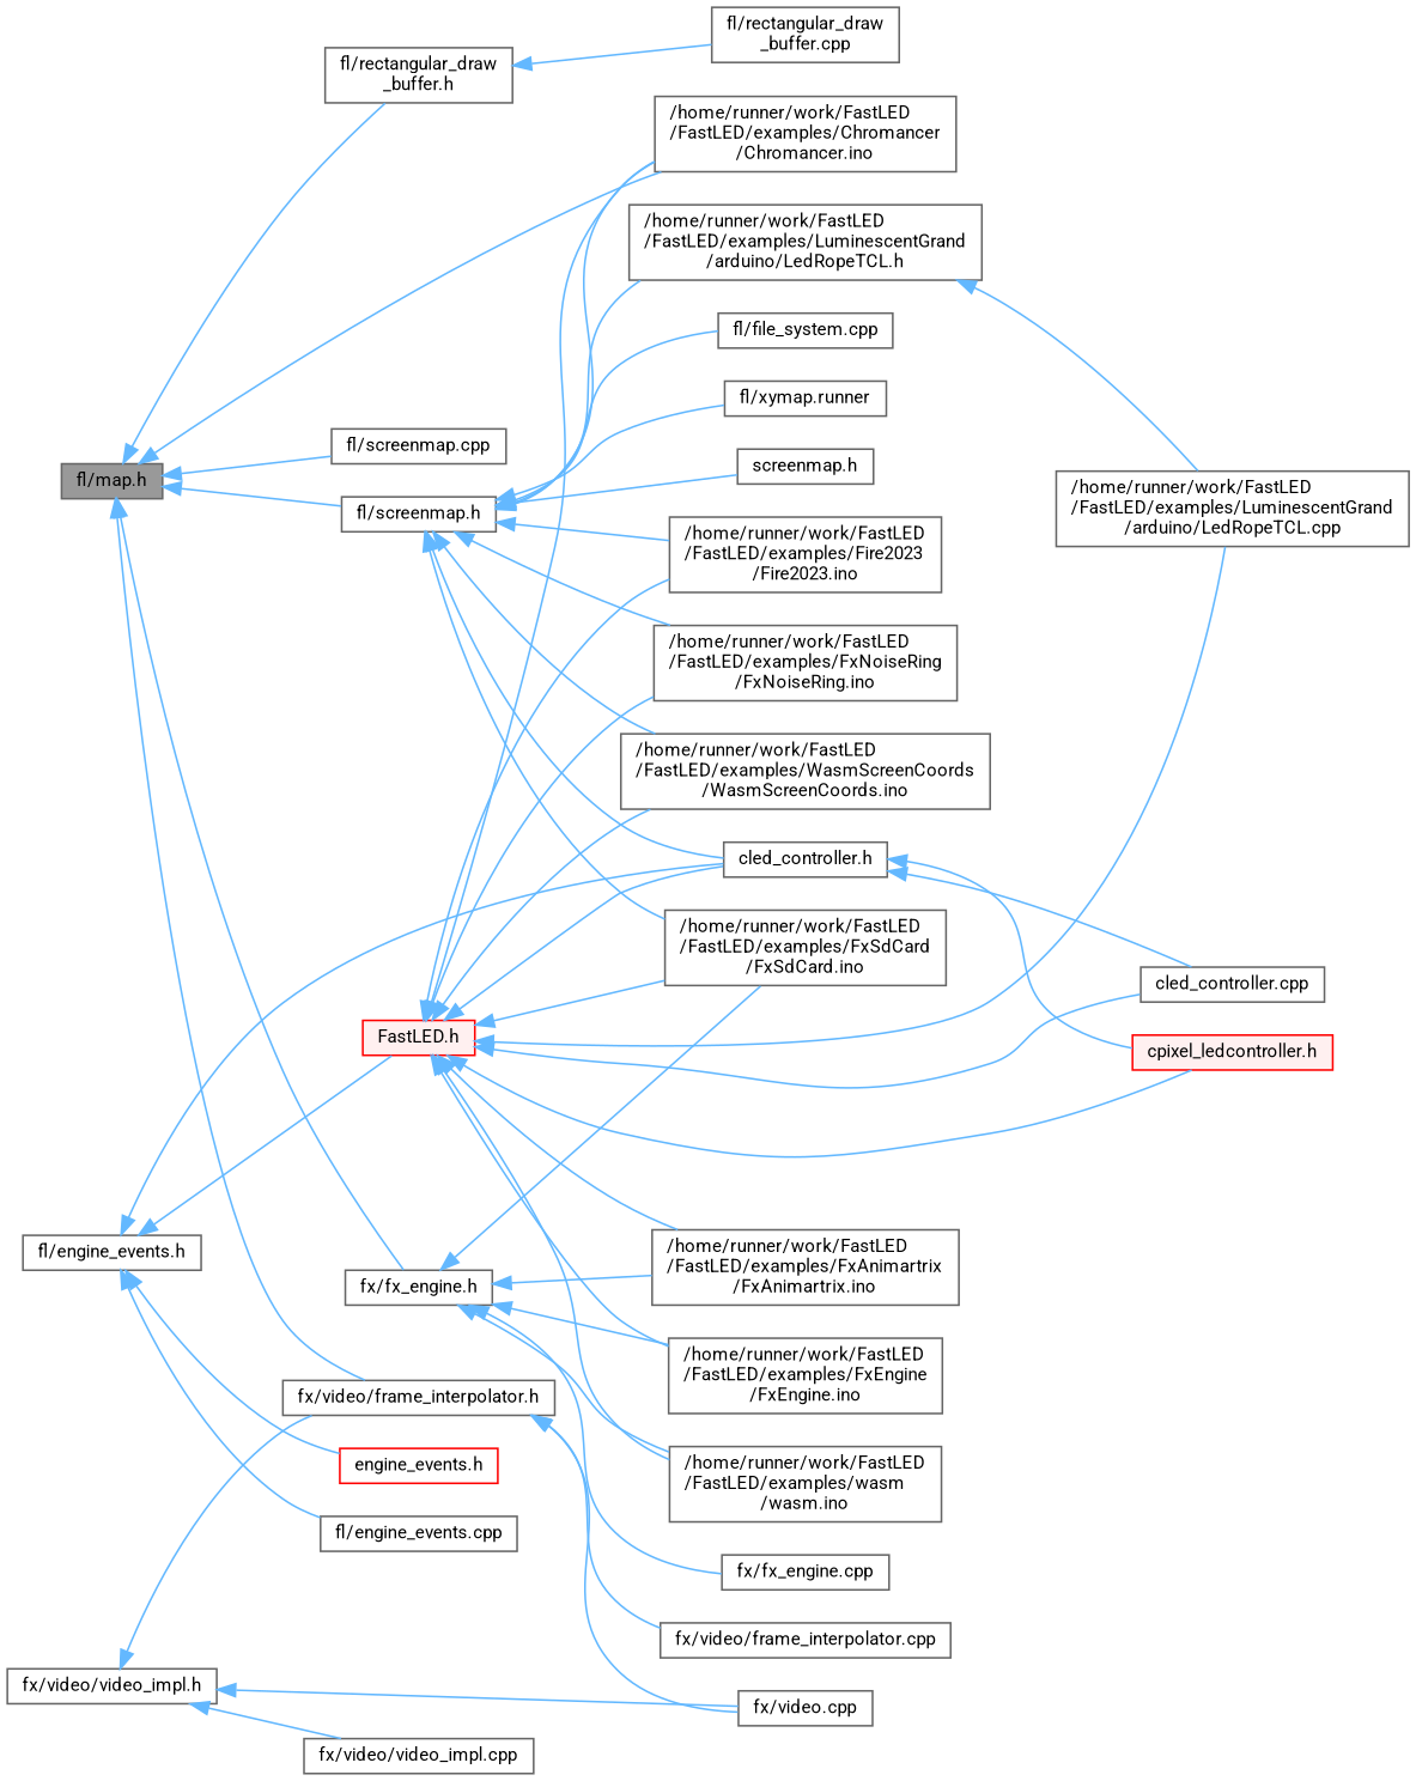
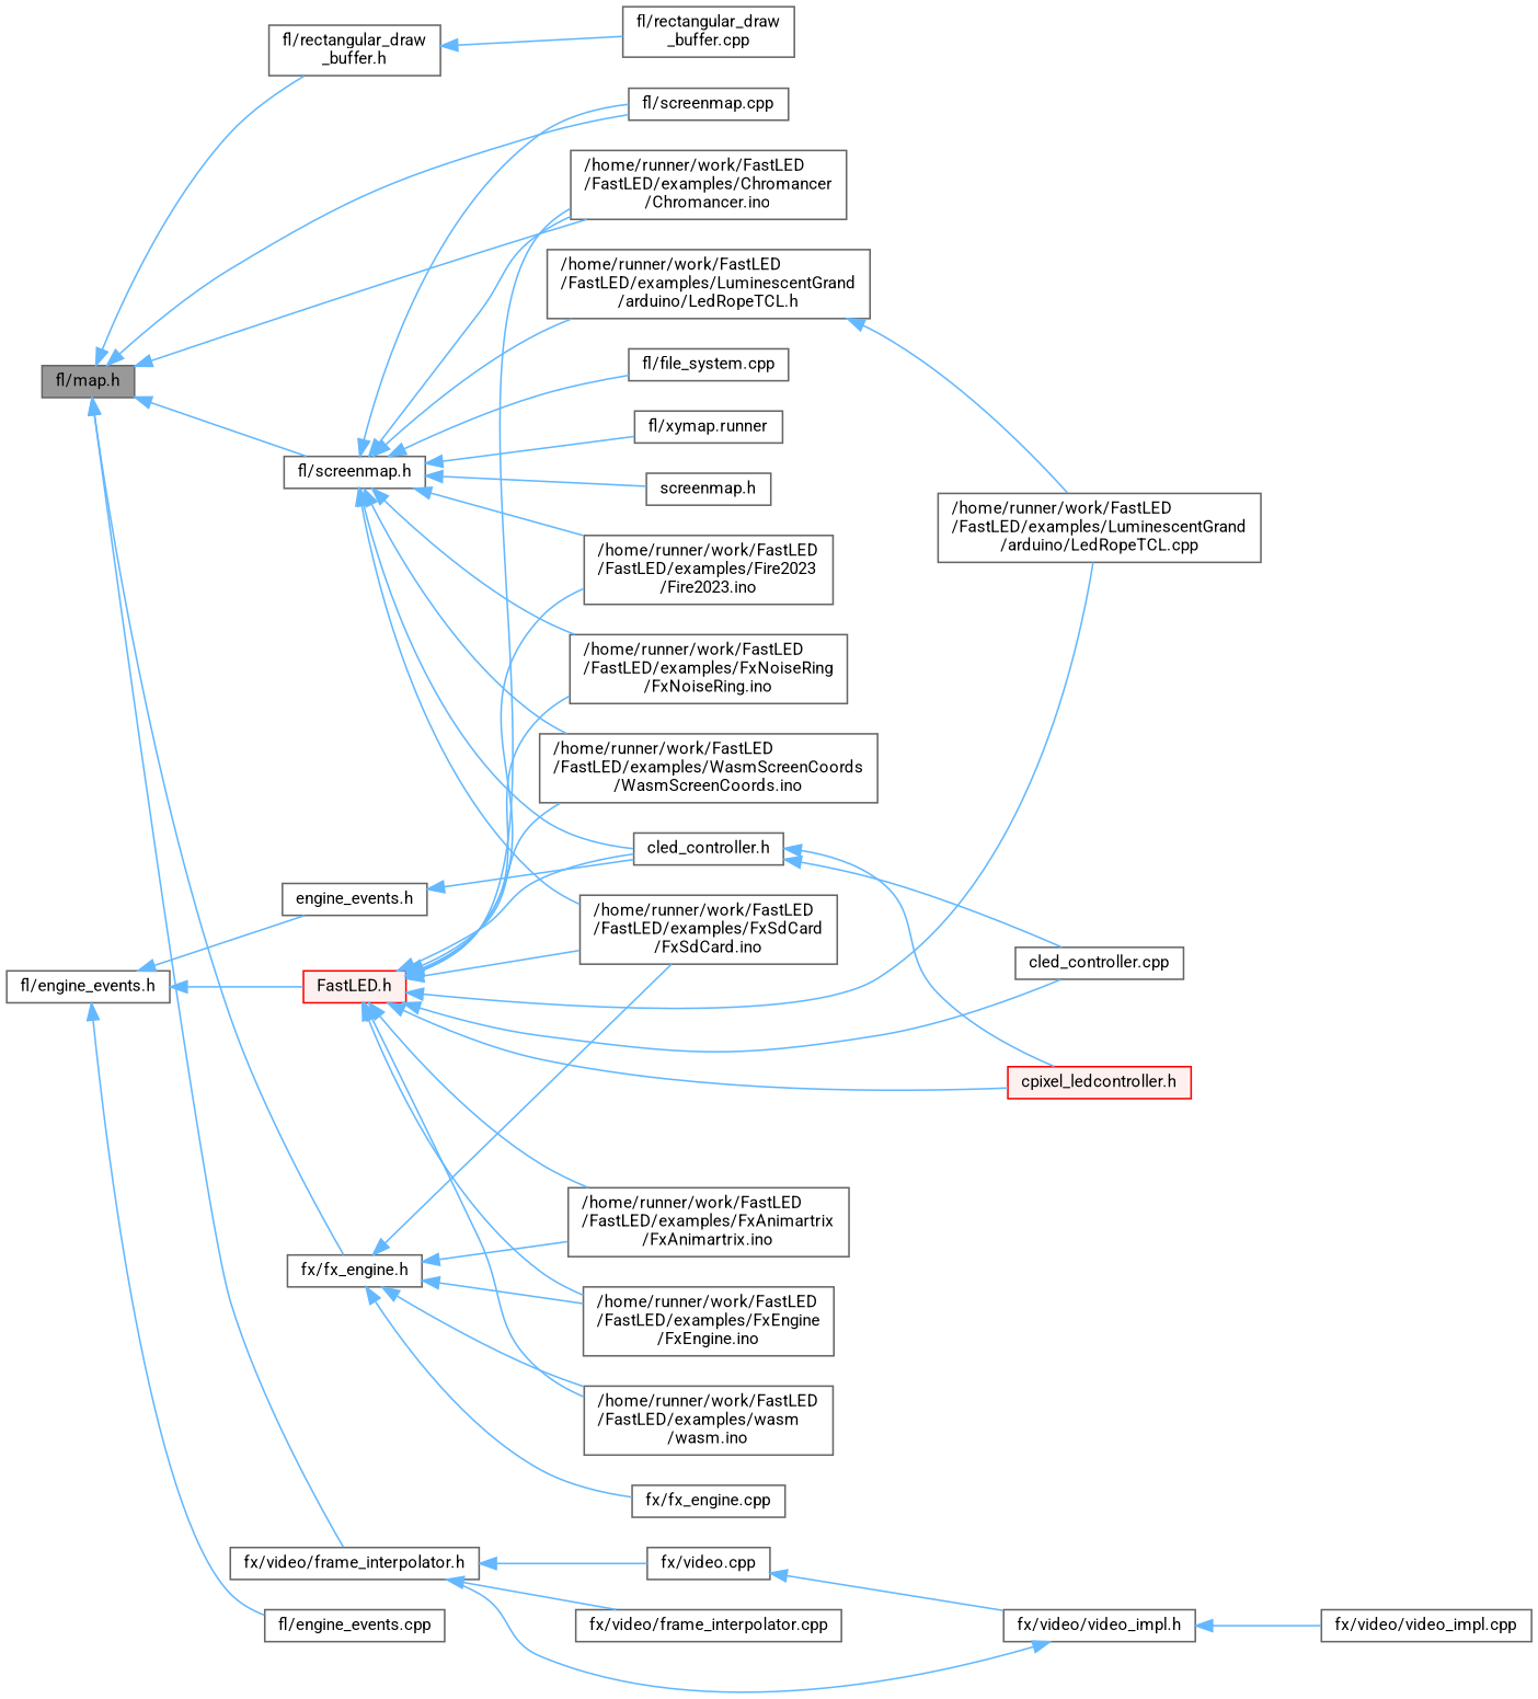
  digraph {
    fontname=Roboto
    rankdir=LR
    node [color=grey40 fillcolor=white fontname=Roboto fontsize=10 shape=box style=filled]
    edge [color=steelblue1 dir=back fontname=Roboto fontsize=10 labelfontname=Helvetica labelfontsize=10 style=solid]
    n1 [color=gray40 fillcolor=grey60 fontcolor=black height=0.2 label="fl/map.h" width=0.4]
    n2 [height=0.2 label="/home/runner/work/FastLED\l/FastLED/examples/Chromancer\l/Chromancer.ino" width=0.4]
    n3 [height=0.2 label="fl/rectangular_draw\l_buffer.h" width=0.4]
    n4 [height=0.2 label="fl/screenmap.cpp" width=0.4]
    n5 [height=0.2 label="fl/screenmap.h" width=0.4]
    n6 [height=0.2 label="fx/fx_engine.h" width=0.4]
    n7 [height=0.2 label="fx/video/frame_interpolator.h" width=0.4]
    n8 [height=0.2 label="fl/rectangular_draw\l_buffer.cpp" width=0.4]
    n9 [height=0.2 label="/home/runner/work/FastLED\l/FastLED/examples/Fire2023\l/Fire2023.ino" width=0.4]
    n10 [height=0.2 label="/home/runner/work/FastLED\l/FastLED/examples/FxNoiseRing\l/FxNoiseRing.ino" width=0.4]
    n11 [height=0.2 label="/home/runner/work/FastLED\l/FastLED/examples/FxSdCard\l/FxSdCard.ino" width=0.4]
    n12 [height=0.2 label="/home/runner/work/FastLED\l/FastLED/examples/LuminescentGrand\l/arduino/LedRopeTCL.h" width=0.4]
    n13 [height=0.2 label="/home/runner/work/FastLED\l/FastLED/examples/WasmScreenCoords\l/WasmScreenCoords.ino" width=0.4]
    n14 [height=0.2 label="cled_controller.h" width=0.4]
    n15 [height=0.2 label="fl/file_system.cpp" width=0.4]
    n16 [height=0.2 label="fl/xymap.runner" width=0.4]
    n17 [height=0.2 label="screenmap.h" width=0.4]
    n18 [height=0.2 label="/home/runner/work/FastLED\l/FastLED/examples/FxAnimartrix\l/FxAnimartrix.ino" width=0.4]
    n19 [height=0.2 label="/home/runner/work/FastLED\l/FastLED/examples/FxEngine\l/FxEngine.ino" width=0.4]
    n20 [height=0.2 label="/home/runner/work/FastLED\l/FastLED/examples/wasm\l/wasm.ino" width=0.4]
    n21 [height=0.2 label="fx/fx_engine.cpp" width=0.4]
    n22 [height=0.2 label="fx/video.cpp" width=0.4]
    n23 [height=0.2 label="fx/video/frame_interpolator.cpp" width=0.4]
    n24 [height=0.2 label="/home/runner/work/FastLED\l/FastLED/examples/LuminescentGrand\l/arduino/LedRopeTCL.cpp" width=0.4]
    n25 [height=0.2 label="cled_controller.cpp" width=0.4]
    n26 [color=red fillcolor="#FFF0F0" height=0.2 label="cpixel_ledcontroller.h" width=0.4]
    n27 [height=0.2 label="fl/engine_events.h" width=0.4]
    n28 [color=red fillcolor="#FFF0F0" height=0.2 label="FastLED.h" width=0.4]
-   n29 [color=red height=0.2 label="engine_events.h" width=0.4]
+   n29 [height=0.2 label="engine_events.h" width=0.4]
    n30 [height=0.2 label="fl/engine_events.cpp" width=0.4]
    n31 [height=0.2 label="fx/video/video_impl.h" width=0.4]
    n32 [height=0.2 label="fx/video/video_impl.cpp" width=0.4]
    n1 -> n2
    n1 -> n3
    n1 -> n4
    n1 -> n5
    n1 -> n6
    n1 -> n7
    n3 -> n8
    n5 -> n2
+   n5 -> n4
    n5 -> n9
    n5 -> n10
    n5 -> n11
    n5 -> n12
    n5 -> n13
    n5 -> n14
    n5 -> n15
    n5 -> n16
    n5 -> n17
    n6 -> n11
    n6 -> n18
    n6 -> n19
    n6 -> n20
    n6 -> n21
    n7 -> n22
    n7 -> n23
    n12 -> n24
    n14 -> n25
    n14 -> n26
-   n27 -> n14
+   n29 -> n14
    n27 -> n28
    n27 -> n29
    n27 -> n30
    n28 -> n2
    n28 -> n9
    n28 -> n10
    n28 -> n11
    n28 -> n13
    n28 -> n14
    n28 -> n18
    n28 -> n19
    n28 -> n20
    n28 -> n24
    n28 -> n25
    n28 -> n26
    n31 -> n7
-   n31 -> n22
+   n22 -> n31
    n31 -> n32
  }
